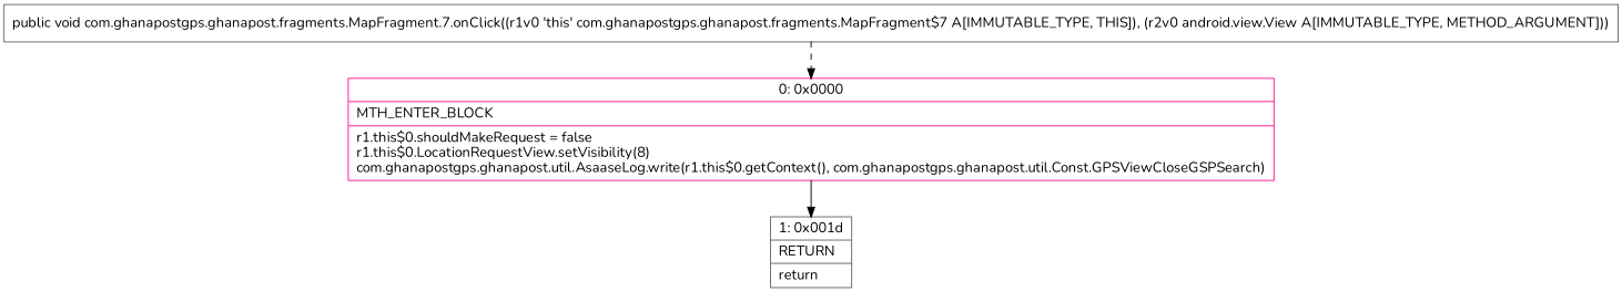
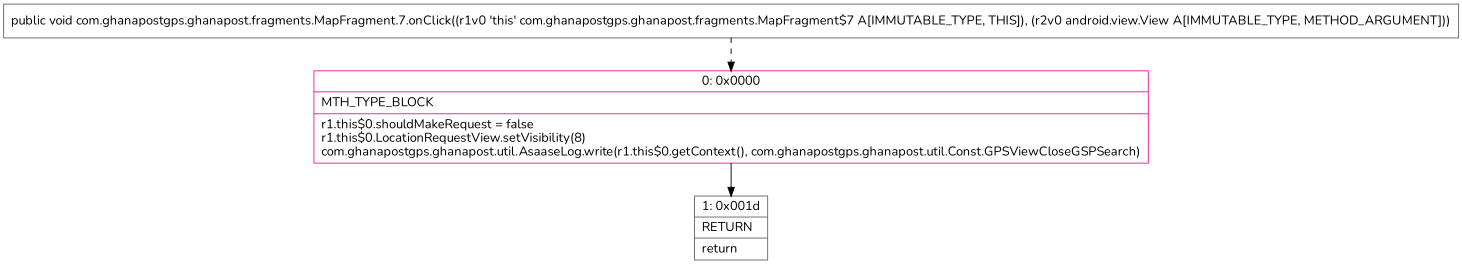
  digraph {
    fontname=Nunito
    node [shape=record color=gray40 fontname=Nunito]
    edge [fontname=Nunito]
-   n1 [label="{0\:\ 0x0000|MTH_ENTER_BLOCK\l|r1.this$0.shouldMakeRequest = false\lr1.this$0.LocationRequestView.setVisibility(8)\lcom.ghanapostgps.ghanapost.util.AsaaseLog.write(r1.this$0.getContext(), com.ghanapostgps.ghanapost.util.Const.GPSViewCloseGSPSearch)\l}" color=deeppink]
+   n1 [label="{0\:\ 0x0000|MTH_TYPE_BLOCK\l|r1.this$0.shouldMakeRequest = false\lr1.this$0.LocationRequestView.setVisibility(8)\lcom.ghanapostgps.ghanapost.util.AsaaseLog.write(r1.this$0.getContext(), com.ghanapostgps.ghanapost.util.Const.GPSViewCloseGSPSearch)\l}" color=deeppink]
    n2 [label="{1\:\ 0x001d|RETURN\l|return\l}"]
    n3 [label="{public void com.ghanapostgps.ghanapost.fragments.MapFragment.7.onClick((r1v0 'this' com.ghanapostgps.ghanapost.fragments.MapFragment$7 A[IMMUTABLE_TYPE, THIS]), (r2v0 android.view.View A[IMMUTABLE_TYPE, METHOD_ARGUMENT])) }"]
    n1 -> n2 [style=solid]
    n3 -> n1 [style=dashed]
  }
